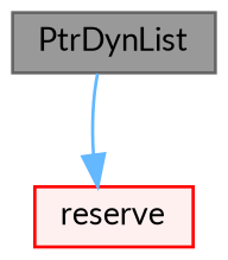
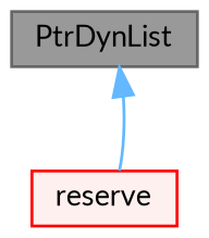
  digraph {
    rankdir=TB
    fontname=Lato
    node [fontname=Lato fontsize=10 shape=box style=filled]
    n1 [color=gray40 fillcolor=grey60 fontcolor=black height=0.2 label=PtrDynList width=0.4]
    n2 [color=red fillcolor="#FFF0F0" height=0.2 label=reserve width=0.4]
-   n1 -> n2 [color=steelblue1 fontname=Lato fontsize=10 labelfontname=Helvetica labelfontsize=10 style=solid]
+   n2 -> n1 [color=steelblue1 fontname=Lato fontsize=10 labelfontname=Helvetica labelfontsize=10 style=solid]
  }
